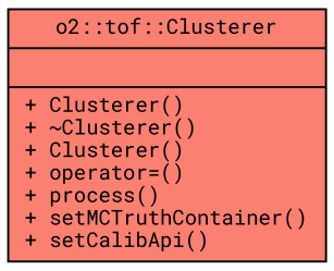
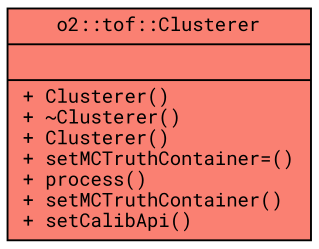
  digraph {
    fontname="Roboto Mono"
-   n1 [color=black fillcolor=salmon fontcolor=black fontname="Roboto Mono" fontsize=10 height=0.2 label="{o2::tof::Clusterer\n||+ Clusterer()\l+ ~Clusterer()\l+ Clusterer()\l+ operator=()\l+ process()\l+ setMCTruthContainer()\l+ setCalibApi()\l}" shape=record style=filled width=0.4]
+   n1 [color=black fillcolor=salmon fontcolor=black fontname="Roboto Mono" fontsize=10 height=0.2 label="{o2::tof::Clusterer\n||+ Clusterer()\l+ ~Clusterer()\l+ Clusterer()\l+ setMCTruthContainer=()\l+ process()\l+ setMCTruthContainer()\l+ setCalibApi()\l}" shape=record style=filled width=0.4]
  }
